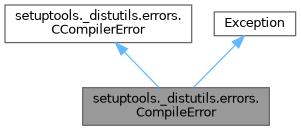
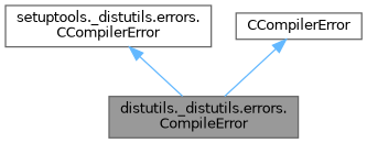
  digraph {
    node [color=gray40 fillcolor=white fontname=Helvetica fontsize=10 shape=box style=filled]
    edge [color=steelblue1 dir=back fontname=Helvetica fontsize=10 labelfontname=Helvetica labelfontsize=10 style=solid]
-   n1 [fillcolor=grey60 fontcolor=black height=0.2 label="setuptools._distutils.errors.\lCompileError" width=0.4]
+   n1 [fillcolor=grey60 fontcolor=black height=0.2 label="distutils._distutils.errors.\lCompileError" width=0.4]
    n2 [height=0.2 label="setuptools._distutils.errors.\lCCompilerError" width=0.4]
-   n3 [height=0.2 label=Exception width=0.4]
+   n3 [height=0.2 label=CCompilerError width=0.4]
    n2 -> n1
    n3 -> n1
  }
